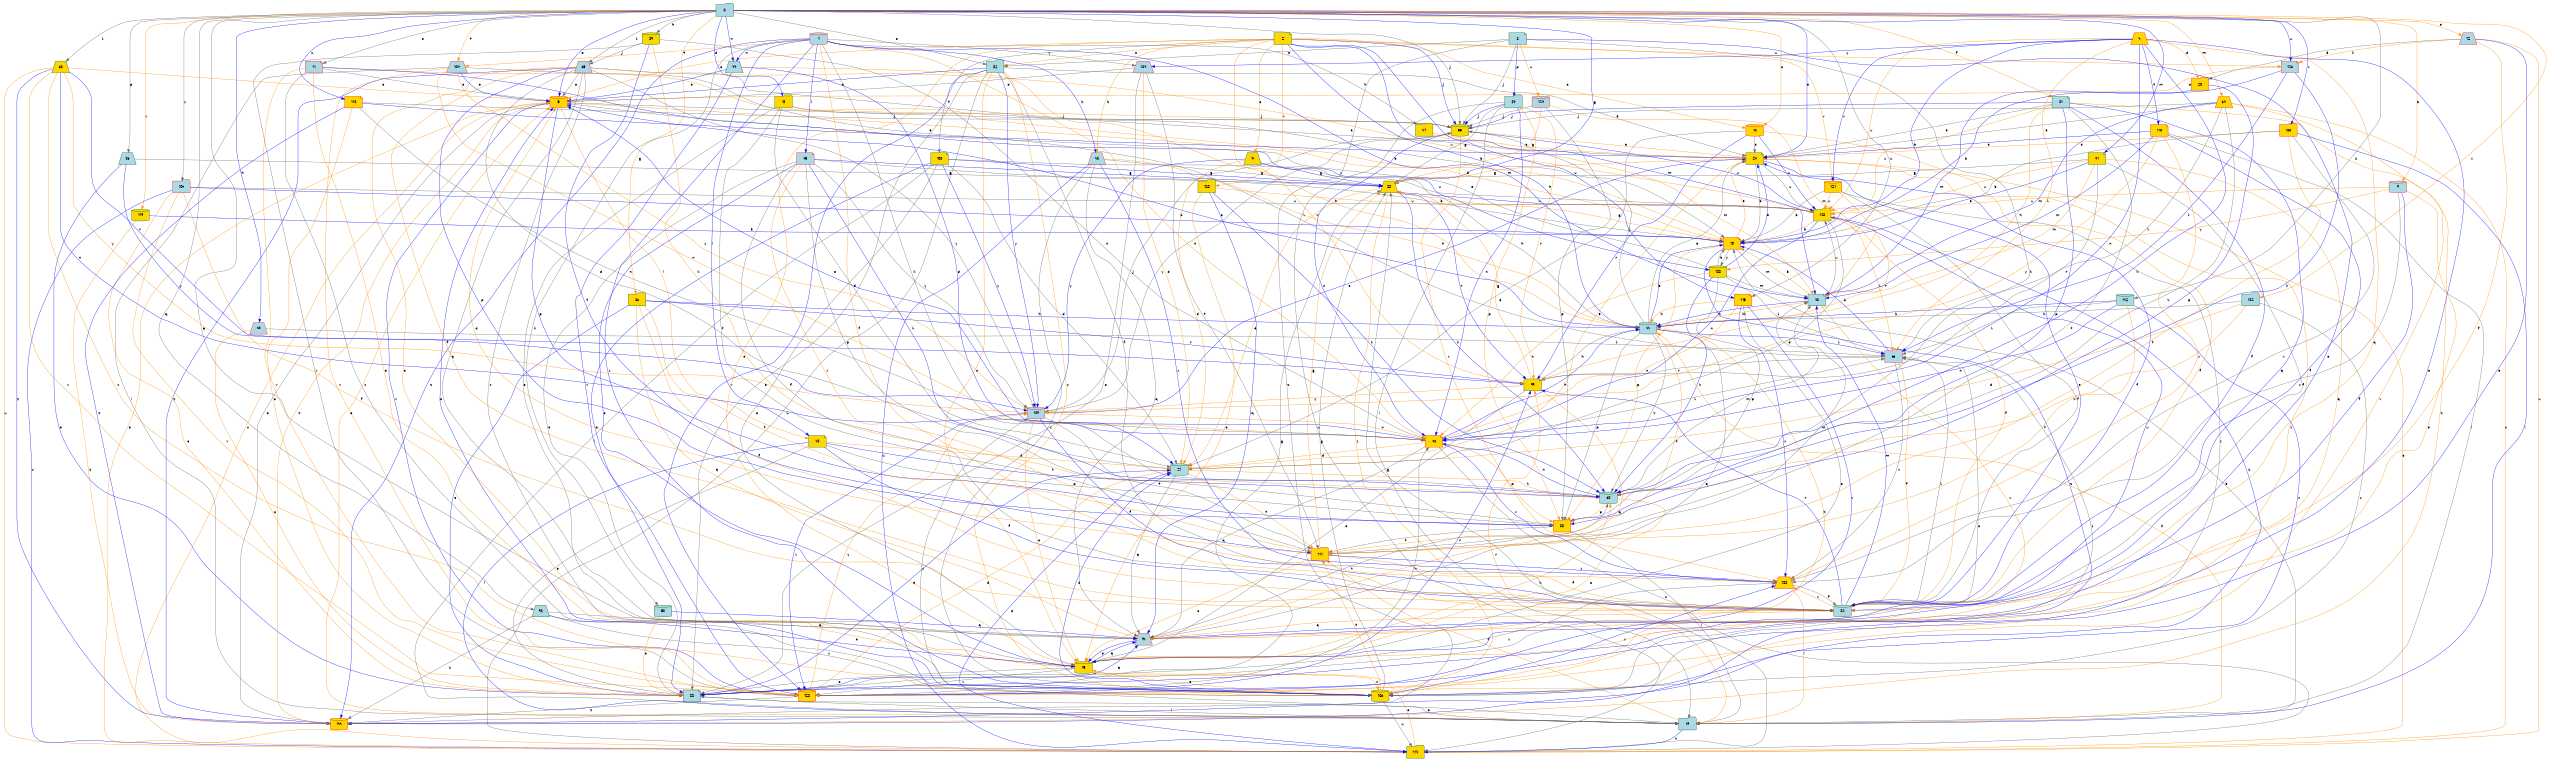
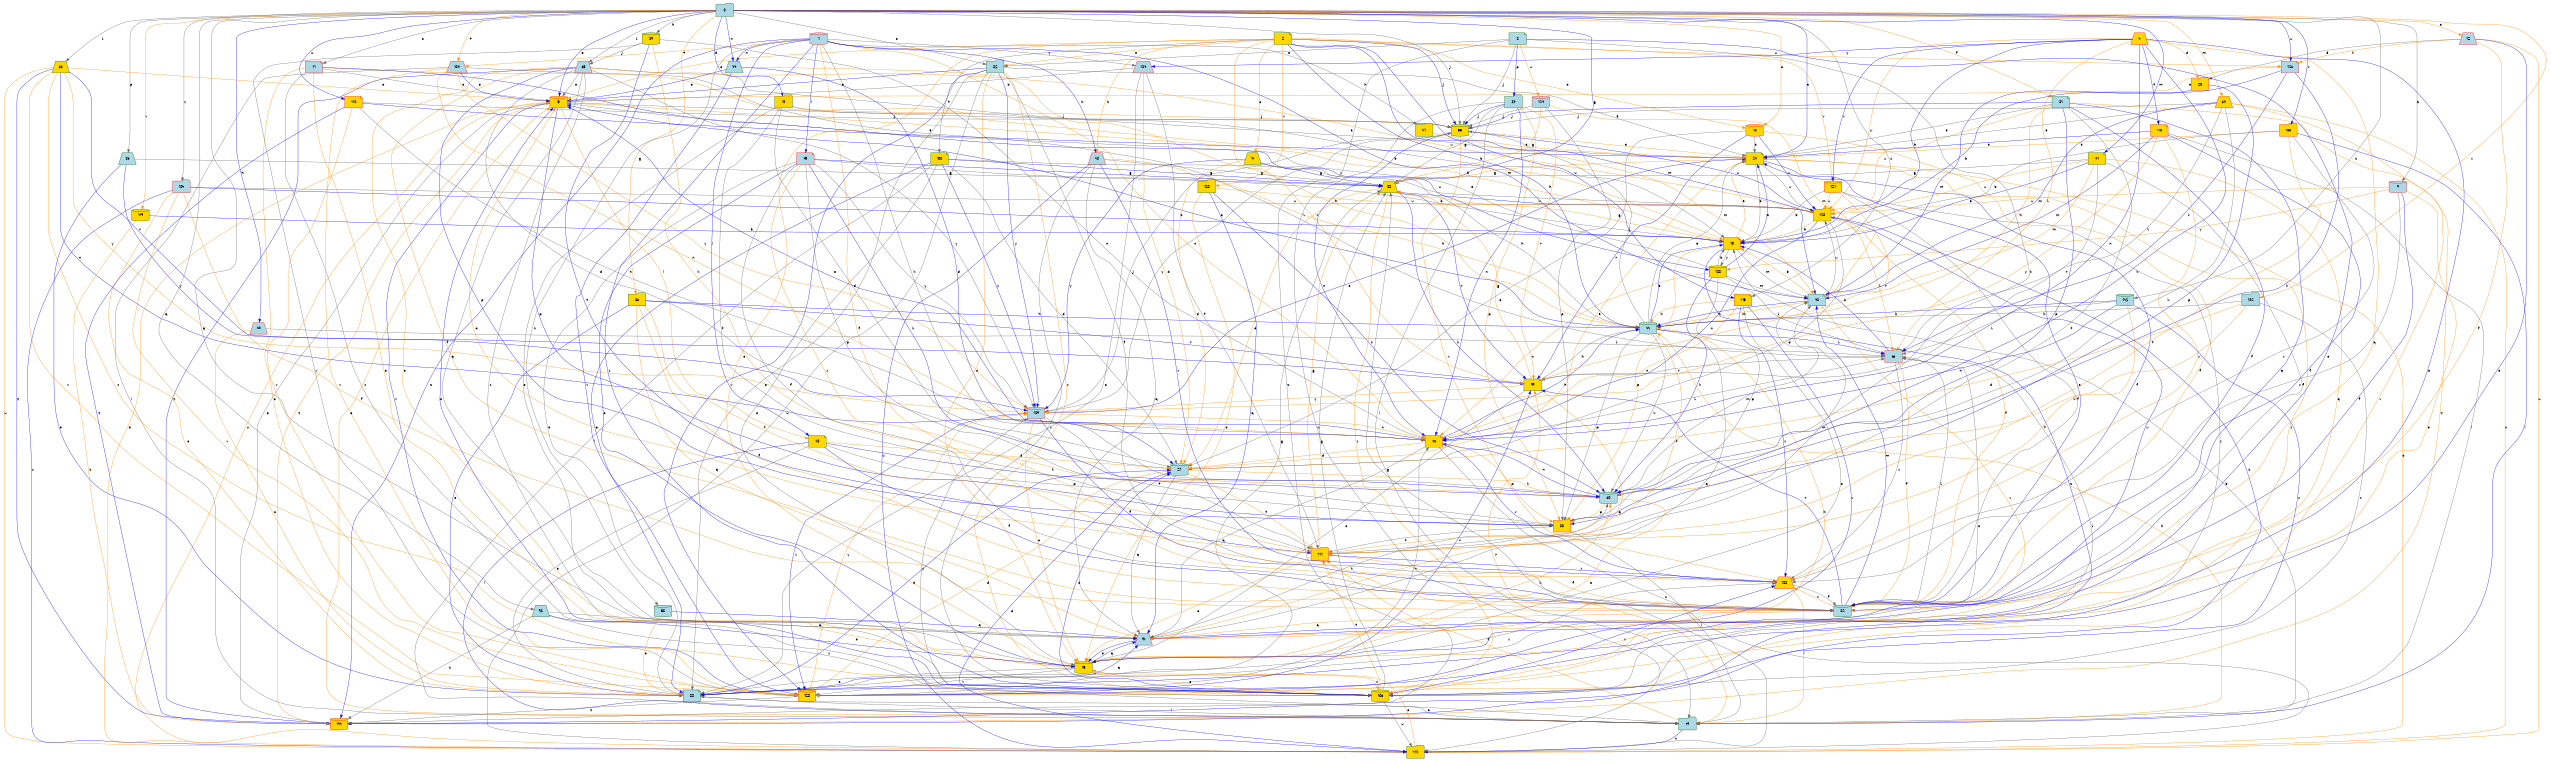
  strict digraph {
    fontname="Patrick Hand"
    node [color=darkgreen fillcolor=gold fontname="Patrick Hand" shape=cylinder style=filled]
    edge [color=darkorange fontname="Patrick Hand"]
    0 [fillcolor=lightblue shape=folder]
    5 [color=red]
    9 [color=red fillcolor=lightblue]
    11 [color=red fillcolor=lightblue shape=note]
    12 [color=red fillcolor=lightblue shape=trapezium]
    13 [color=red]
    18 [shape=folder]
    27 [shape=note]
    31 [fillcolor=lightblue shape=note]
    36 [shape=folder]
    38 [shape=trapezium]
    39
    40 [color=red fillcolor=lightblue shape=trapezium]
    55
    63 [shape=trapezium]
    65 [color=red fillcolor=lightblue shape=trapezium]
    67 [color=red shape=trapezium]
    71 [shape=note]
    77 [fillcolor=lightblue shape=trapezium]
    82 [fillcolor=lightblue shape=folder]
    86 [fillcolor=lightblue shape=trapezium]
    93 [fillcolor=lightblue shape=trapezium]
    94 [color=red fillcolor=lightblue shape=trapezium]
    104 [color=red fillcolor=lightblue shape=folder]
    107 [color=red fillcolor=lightblue shape=trapezium]
    113 [color=red shape=note]
    115 [color=red shape=note]
    119
    126 [color=red fillcolor=lightblue shape=note]
    130 [color=red shape=folder]
    132 [fillcolor=lightblue shape=folder]
    142 [fillcolor=lightblue]
    48 [shape=note]
    144 [color=red]
    10 [color=red shape=note]
    88 [color=red shape=folder]
    117 [shape=folder]
    123 [color=red]
    32 [fillcolor=lightblue]
    15
    128 [shape=folder]
    133 [color=red shape=trapezium]
    138
    106
    20 [color=red shape=folder]
    83 [fillcolor=lightblue shape=note]
    99 [shape=note]
    21 [fillcolor=lightblue]
    111 [color=red shape=folder]
    44 [fillcolor=lightblue]
    60 [fillcolor=lightblue]
    78 [color=red shape=note]
    66 [color=red fillcolor=lightblue shape=folder]
    139 [color=red fillcolor=lightblue]
    73 [fillcolor=lightblue shape=note]
    49 [fillcolor=lightblue shape=folder]
    1 [color=red fillcolor=lightblue]
    41 [shape=folder]
    43 [color=red fillcolor=lightblue shape=trapezium]
    45 [color=red fillcolor=lightblue shape=note]
    58 [fillcolor=lightblue]
    137 [color=red fillcolor=lightblue shape=trapezium]
    2 [shape=note]
    14 [shape=trapezium]
    108 [shape=note]
    120 [shape=folder]
    121 [color=red]
    3 [fillcolor=lightblue shape=note]
    87 [fillcolor=lightblue shape=folder]
    127 [color=red fillcolor=lightblue]
    4 [color=red shape=trapezium]
    110 [color=red shape=note]
    0 -> 5 [color=blue label=a]
-   0 -> 9 [label=b]
+   0 -> 9 [color=gray40 label=b]
    0 -> 11 [color=gray40 label=c]
    0 -> 12 [label=c]
    0 -> 13 [label=c]
    0 -> 18 [color=blue label=d]
    0 -> 27 [color=blue label=e]
    0 -> 31 [label=f]
    0 -> 36 [label=g]
    0 -> 38 [color=blue label=g]
    0 -> 39 [color=gray40 label=h]
    0 -> 40 [color=blue label=h]
    0 -> 55 [color=gray40 label=j]
    0 -> 63 [color=gray40 label=l]
    0 -> 65 [color=gray40 label=l]
    0 -> 67 [label=m]
    0 -> 71 [color=blue label=m]
    0 -> 77 [color=blue label=n]
    0 -> 82 [color=gray40 label=o]
    0 -> 86 [color=gray40 label=p]
    0 -> 93 [color=gray40 label=q]
    0 -> 94 [color=gray40 label=q]
    0 -> 104 [color=gray40 label=s]
    0 -> 107 [label=t]
    0 -> 113 [color=blue label=u]
    0 -> 115 [color=gray40 label=u]
    0 -> 119 [label=v]
    0 -> 126 [color=blue label=w]
    0 -> 130 [color=blue label=x]
    0 -> 132 [label=x]
    0 -> 142 [color=gray40 label=z]
    5 -> 55 [color=gray40 label=j]
    5 -> 48 [label=i]
    5 -> 144 [label=z]
    5 -> 10 [label=b]
    5 -> 88 [color=blue label=p]
    5 -> 117 [label=u]
    5 -> 123 [color=blue label=v]
    9 -> 32 [color=blue label=f]
    9 -> 15 [label=c]
    9 -> 128 [label=w]
    9 -> 133 [color=gray40 label=x]
    9 -> 138 [label=y]
    11 -> 5 [color=gray40 label=a]
    11 -> 10 [label=b]
    11 -> 123 [label=v]
    11 -> 15 [label=c]
    11 -> 138 [color=blue label=y]
    11 -> 106 [color=gray40 label=s]
    12 -> 126 [label=k]
    12 -> 117 [label=u]
    12 -> 32 [label=f]
    12 -> 20 [color=gray40 label=d]
    12 -> 83 [color=blue label=o]
    13 -> 27 [color=gray40 label=e]
    13 -> 32 [label=f]
    13 -> 128 [color=blue label=w]
    13 -> 99 [color=blue label=r]
    13 -> 21 [color=gray40 label=d]
    18 -> 27 [color=gray40 label=e]
    18 -> 55 [label=j]
    18 -> 15 [color=gray40 label=c]
    18 -> 21 [color=gray40 label=d]
    18 -> 111 [color=gray40 label=t]
    27 -> 38 [label=g]
    27 -> 10 [color=gray40 label=b]
    27 -> 32 [color=blue label=f]
    27 -> 128 [color=gray40 label=w]
    27 -> 106 [label=s]
    31 -> 27 [color=gray40 label=e]
    31 -> 55 [color=blue label=j]
    31 -> 94 [color=blue label=q]
    31 -> 144 [label=z]
    31 -> 88 [color=blue label=p]
    31 -> 32 [color=blue label=f]
    31 -> 128 [label=w]
    31 -> 111 [color=gray40 label=t]
    31 -> 44 [label=h]
    36 -> 94 [label=q]
    36 -> 32 [label=f]
    36 -> 83 [color=blue label=o]
    36 -> 99 [color=blue label=r]
    36 -> 111 [label=t]
    36 -> 44 [color=blue label=h]
    38 -> 128 [color=blue label=w]
    38 -> 106 [label=s]
    38 -> 99 [color=blue label=r]
    38 -> 21 [label=d]
    38 -> 60 [color=blue label=k]
    39 -> 65 [color=gray40 label=j]
    39 -> 123 [color=gray40 label=v]
    39 -> 111 [color=blue label=t]
    39 -> 60 [label=k]
    39 -> 78 [color=gray40 label=n]
    40 -> 83 [label=o]
    40 -> 66 [color=gray40 label=l]
    55 -> 27 [label=e]
    55 -> 128 [color=blue label=w]
    55 -> 133 [label=x]
    55 -> 78 [color=blue label=n]
    55 -> 139 [color=gray40 label=y]
    63 -> 5 [label=a]
    63 -> 144 [color=blue label=z]
    63 -> 117 [label=u]
    63 -> 123 [label=v]
    63 -> 106 [label=s]
    63 -> 99 [color=blue label=r]
    63 -> 78 [color=blue label=n]
    63 -> 139 [label=y]
    65 -> 5 [color=gray40 label=a]
    65 -> 94 [color=gray40 label=q]
    65 -> 144 [color=blue label=z]
    65 -> 10 [color=gray40 label=b]
    65 -> 88 [color=blue label=p]
    65 -> 32 [label=f]
    65 -> 15 [label=c]
    65 -> 128 [label=w]
    65 -> 106 [color=gray40 label=s]
    65 -> 21 [color=gray40 label=d]
    65 -> 139 [color=gray40 label=y]
    67 -> 27 [color=gray40 label=e]
    67 -> 55 [color=gray40 label=j]
    67 -> 117 [label=u]
    67 -> 123 [label=v]
    67 -> 60 [color=gray40 label=k]
    67 -> 66 [color=gray40 label=l]
    67 -> 73 [color=blue label=m]
    71 -> 38 [color=gray40 label=g]
    71 -> 94 [label=q]
    71 -> 10 [color=blue label=b]
    71 -> 32 [color=gray40 label=f]
    71 -> 128 [label=w]
    71 -> 99 [color=gray40 label=r]
    71 -> 73 [label=m]
    77 -> 5 [color=blue label=a]
    77 -> 123 [color=blue label=v]
    77 -> 21 [color=blue label=d]
    77 -> 44 [label=h]
    82 -> 5 [color=blue label=a]
    82 -> 27 [color=gray40 label=e]
    82 -> 117 [color=gray40 label=u]
    82 -> 123 [color=blue label=v]
    82 -> 32 [color=gray40 label=f]
    82 -> 15 [label=c]
    82 -> 106 [label=s]
    82 -> 83 [color=gray40 label=o]
    82 -> 139 [color=blue label=y]
    86 -> 38 [color=gray40 label=g]
    86 -> 83 [color=blue label=o]
    86 -> 139 [color=blue label=y]
    93 -> 94 [color=gray40 label=q]
    93 -> 144 [color=gray40 label=z]
    93 -> 15 [color=blue label=c]
    93 -> 106 [color=gray40 label=s]
    94 -> 15 [color=blue label=c]
    94 -> 128 [color=blue label=w]
    94 -> 60 [color=gray40 label=k]
    104 -> 10 [color=blue label=b]
    104 -> 117 [color=blue label=u]
    104 -> 123 [label=v]
    104 -> 32 [label=f]
    104 -> 128 [color=gray40 label=w]
    104 -> 83 [label=o]
    107 -> 5 [color=blue label=a]
    107 -> 123 [label=v]
    107 -> 78 [label=n]
    107 -> 66 [color=gray40 label=l]
    107 -> 139 [label=y]
    107 -> 49 [color=gray40 label=i]
    113 -> 27 [color=blue label=e]
    113 -> 55 [color=gray40 label=j]
    113 -> 144 [color=blue label=z]
    113 -> 83 [label=o]
    113 -> 78 [color=gray40 label=n]
    115 -> 123 [color=blue label=v]
    115 -> 15 [color=gray40 label=c]
    115 -> 133 [color=blue label=x]
    115 -> 44 [label=h]
    115 -> 78 [label=n]
    119 -> 144 [label=z]
    119 -> 10 [color=blue label=b]
    126 -> 5 [label=a]
    126 -> 10 [color=blue label=b]
    126 -> 60 [color=blue label=k]
    126 -> 66 [color=blue label=l]
    130 -> 27 [label=e]
    130 -> 10 [color=gray40 label=b]
    130 -> 133 [color=gray40 label=x]
    130 -> 111 [label=t]
    130 -> 49 [color=blue label=i]
    132 -> 106 [color=gray40 label=s]
    132 -> 21 [label=d]
    132 -> 44 [color=gray40 label=h]
    132 -> 60 [label=k]
    142 -> 106 [color=blue label=s]
    142 -> 111 [label=t]
    142 -> 44 [color=blue label=h]
    142 -> 78 [color=blue label=n]
    142 -> 66 [color=gray40 label=l]
    48 -> 88 [color=gray40 label=p]
    48 -> 32 [color=blue label=f]
    48 -> 83 [color=gray40 label=o]
    48 -> 21 [label=d]
    48 -> 60 [color=blue label=k]
    48 -> 49 [color=blue label=i]
    144 -> 5 [color=gray40 label=a]
    10 -> 27 [label=e]
    10 -> 38 [label=g]
    10 -> 144 [color=blue label=z]
    10 -> 88 [label=p]
    10 -> 138 [color=gray40 label=y]
    10 -> 73 [color=gray40 label=m]
    88 -> 111 [color=gray40 label=t]
    88 -> 49 [color=gray40 label=i]
    117 -> 5 [label=a]
    117 -> 27 [label=e]
    117 -> 38 [color=gray40 label=g]
    117 -> 15 [label=c]
    117 -> 21 [color=blue label=d]
    123 -> 38 [color=gray40 label=g]
    123 -> 144 [color=gray40 label=z]
    123 -> 99 [color=blue label=r]
    123 -> 21 [label=d]
    123 -> 78 [color=gray40 label=n]
    123 -> 139 [label=y]
    32 -> 27 [color=blue label=e]
    32 -> 94 [label=q]
    32 -> 133 [label=x]
    32 -> 99 [color=blue label=r]
    32 -> 66 [color=gray40 label=l]
    32 -> 73 [color=blue label=m]
    15 -> 94 [color=blue label=q]
    15 -> 123 [color=gray40 label=v]
    15 -> 106 [label=s]
    15 -> 83 [color=gray40 label=o]
    15 -> 60 [label=k]
    128 -> 144 [color=blue label=z]
    128 -> 10 [label=b]
    128 -> 32 [label=f]
    128 -> 21 [color=gray40 label=d]
    128 -> 78 [color=blue label=n]
    128 -> 66 [label=l]
    133 -> 32 [color=gray40 label=f]
    133 -> 49 [label=i]
    138 -> 5 [color=gray40 label=a]
    138 -> 27 [color=blue label=e]
    138 -> 10 [color=gray40 label=b]
    138 -> 88 [color=gray40 label=p]
    138 -> 60 [color=blue label=k]
    138 -> 78 [label=n]
    138 -> 66 [color=gray40 label=l]
    138 -> 73 [color=gray40 label=m]
    106 -> 5 [color=blue label=a]
    106 -> 38 [color=gray40 label=g]
    106 -> 117 [color=gray40 label=u]
    106 -> 15 [label=c]
    106 -> 133 [color=blue label=x]
    106 -> 21 [color=blue label=d]
    106 -> 111 [label=t]
    106 -> 44 [label=h]
    106 -> 66 [color=gray40 label=l]
    20 -> 88 [color=blue label=p]
    20 -> 73 [color=blue label=m]
    83 -> 94 [color=blue label=q]
    83 -> 133 [color=gray40 label=x]
    83 -> 21 [color=blue label=d]
    83 -> 49 [color=gray40 label=i]
    99 -> 38 [label=g]
    99 -> 94 [label=q]
    99 -> 15 [color=gray40 label=c]
    99 -> 44 [color=gray40 label=h]
    99 -> 139 [label=y]
    21 -> 27 [label=e]
    21 -> 94 [color=gray40 label=q]
    21 -> 111 [label=t]
    21 -> 60 [label=k]
    111 -> 5 [label=a]
    111 -> 38 [label=g]
    111 -> 32 [label=f]
    111 -> 15 [label=c]
    111 -> 133 [color=blue label=x]
    111 -> 73 [color=gray40 label=m]
    44 -> 5 [color=blue label=a]
    44 -> 27 [color=gray40 label=e]
    44 -> 55 [color=gray40 label=j]
    44 -> 94 [color=gray40 label=q]
    44 -> 10 [color=blue label=b]
    44 -> 88 [color=gray40 label=p]
    44 -> 111 [label=t]
    44 -> 60 [color=gray40 label=k]
    44 -> 66 [color=blue label=l]
    44 -> 73 [label=m]
    60 -> 88 [label=p]
    60 -> 15 [label=c]
    60 -> 78 [color=blue label=n]
    60 -> 73 [color=gray40 label=m]
    78 -> 5 [color=blue label=a]
    78 -> 94 [color=gray40 label=q]
    78 -> 88 [label=p]
    78 -> 117 [color=gray40 label=u]
    78 -> 133 [color=blue label=x]
    78 -> 21 [label=d]
    78 -> 44 [color=blue label=h]
    78 -> 66 [color=gray40 label=l]
    66 -> 10 [color=blue label=b]
    66 -> 32 [label=f]
    66 -> 133 [color=gray40 label=x]
    66 -> 83 [color=gray40 label=o]
    66 -> 99 [color=gray40 label=r]
    139 -> 27 [color=blue label=e]
    139 -> 55 [color=gray40 label=j]
    139 -> 123 [color=blue label=v]
    139 -> 32 [color=blue label=f]
    139 -> 15 [label=c]
    139 -> 111 [color=gray40 label=t]
    139 -> 78 [label=n]
    73 -> 10 [label=b]
    73 -> 123 [label=v]
    73 -> 128 [color=gray40 label=w]
    73 -> 44 [color=blue label=h]
    49 -> 5 [label=a]
    49 -> 10 [color=gray40 label=b]
    49 -> 117 [color=blue label=u]
    49 -> 83 [color=gray40 label=o]
    49 -> 99 [label=r]
    49 -> 111 [label=t]
    49 -> 44 [label=h]
    49 -> 139 [color=gray40 label=y]
    1 -> 77 [color=blue label=n]
    1 -> 107 [label=t]
    1 -> 48 [color=blue label=i]
    1 -> 144 [color=blue label=z]
    1 -> 32 [label=f]
    1 -> 106 [color=blue label=s]
    1 -> 60 [color=gray40 label=k]
    1 -> 78 [label=n]
    1 -> 73 [color=blue label=m]
    1 -> 41 [color=gray40 label=h]
    1 -> 43 [color=blue label=h]
    1 -> 45 [color=blue label=i]
    1 -> 58 [color=gray40 label=k]
    1 -> 137 [color=gray40 label=y]
    41 -> 27 [label=e]
    41 -> 73 [label=m]
    43 -> 38 [color=gray40 label=g]
    43 -> 94 [color=gray40 label=q]
    43 -> 117 [color=blue label=u]
    43 -> 133 [color=blue label=x]
    43 -> 106 [color=gray40 label=s]
    43 -> 44 [label=h]
    45 -> 38 [color=blue label=g]
    45 -> 10 [color=gray40 label=b]
    45 -> 88 [color=gray40 label=p]
    45 -> 32 [color=gray40 label=f]
    45 -> 15 [color=blue label=c]
    45 -> 133 [label=x]
    45 -> 83 [color=gray40 label=o]
    45 -> 60 [color=blue label=k]
    45 -> 139 [color=gray40 label=y]
    58 -> 94 [color=blue label=q]
    58 -> 83 [label=o]
    137 -> 5 [color=gray40 label=a]
    137 -> 83 [color=gray40 label=o]
    137 -> 21 [label=d]
    137 -> 111 [color=gray40 label=t]
    2 -> 5 [label=a]
    2 -> 13 [label=c]
    2 -> 55 [color=blue label=j]
    2 -> 82 [label=o]
    2 -> 115 [color=blue label=u]
    2 -> 126 [label=w]
    2 -> 15 [label=c]
    2 -> 99 [label=r]
    2 -> 44 [color=blue label=h]
    2 -> 73 [color=blue label=m]
    2 -> 43 [label=h]
    2 -> 14 [label=c]
    2 -> 108 [color=gray40 label=t]
    2 -> 120 [label=v]
    2 -> 121 [label=v]
    14 -> 38 [color=blue label=g]
    14 -> 21 [label=d]
    14 -> 44 [color=gray40 label=h]
    14 -> 139 [color=blue label=y]
    108 -> 38 [color=blue label=g]
    108 -> 15 [color=gray40 label=c]
    108 -> 128 [color=gray40 label=w]
    108 -> 83 [color=blue label=o]
    108 -> 21 [color=gray40 label=d]
    108 -> 139 [color=blue label=y]
    108 -> 49 [color=gray40 label=i]
    120 -> 94 [color=blue label=q]
    120 -> 15 [label=c]
    120 -> 128 [label=w]
    120 -> 60 [color=blue label=k]
    121 -> 10 [color=gray40 label=b]
    121 -> 32 [color=gray40 label=f]
    121 -> 128 [label=w]
    121 -> 106 [color=gray40 label=s]
    121 -> 99 [label=r]
    3 -> 55 [color=gray40 label=j]
    3 -> 82 [color=gray40 label=o]
    3 -> 144 [color=gray40 label=z]
    3 -> 15 [color=blue label=c]
    3 -> 60 [color=gray40 label=k]
    3 -> 87 [color=blue label=p]
    3 -> 127 [label=w]
    87 -> 38 [color=gray40 label=g]
    87 -> 55 [color=blue label=j]
    87 -> 88 [label=p]
    87 -> 117 [color=gray40 label=u]
    87 -> 99 [label=r]
    87 -> 78 [color=blue label=n]
    87 -> 49 [color=gray40 label=i]
    127 -> 38 [label=g]
    127 -> 55 [color=gray40 label=j]
    127 -> 88 [color=gray40 label=p]
    127 -> 73 [label=m]
    4 -> 94 [label=q]
    4 -> 10 [color=blue label=b]
    4 -> 128 [label=w]
    4 -> 20 [label=d]
    4 -> 83 [color=blue label=o]
    4 -> 60 [color=blue label=k]
    4 -> 78 [color=blue label=n]
    4 -> 66 [label=l]
    4 -> 137 [color=blue label=y]
    4 -> 121 [color=blue label=v]
    4 -> 110 [color=blue label=t]
    110 -> 27 [color=blue label=e]
    110 -> 32 [color=blue label=f]
    110 -> 133 [label=x]
    110 -> 139 [label=y]
    110 -> 73 [color=blue label=m]
    110 -> 49 [color=gray40 label=i]
  }
